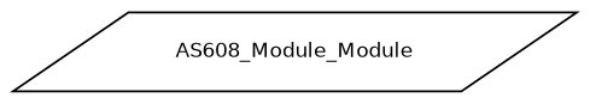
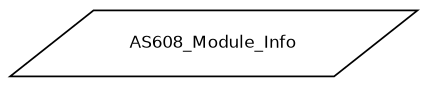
  digraph {
    rankdir=LR
-   n1 [color=black fillcolor=white fontname=Helvetica fontsize=10 height=0.2 label=AS608_Module_Module shape=parallelogram style=filled width=0.4]
+   n1 [color=black fillcolor=white fontname=Helvetica fontsize=10 height=0.2 label=AS608_Module_Info shape=parallelogram style=filled width=0.4]
  }
